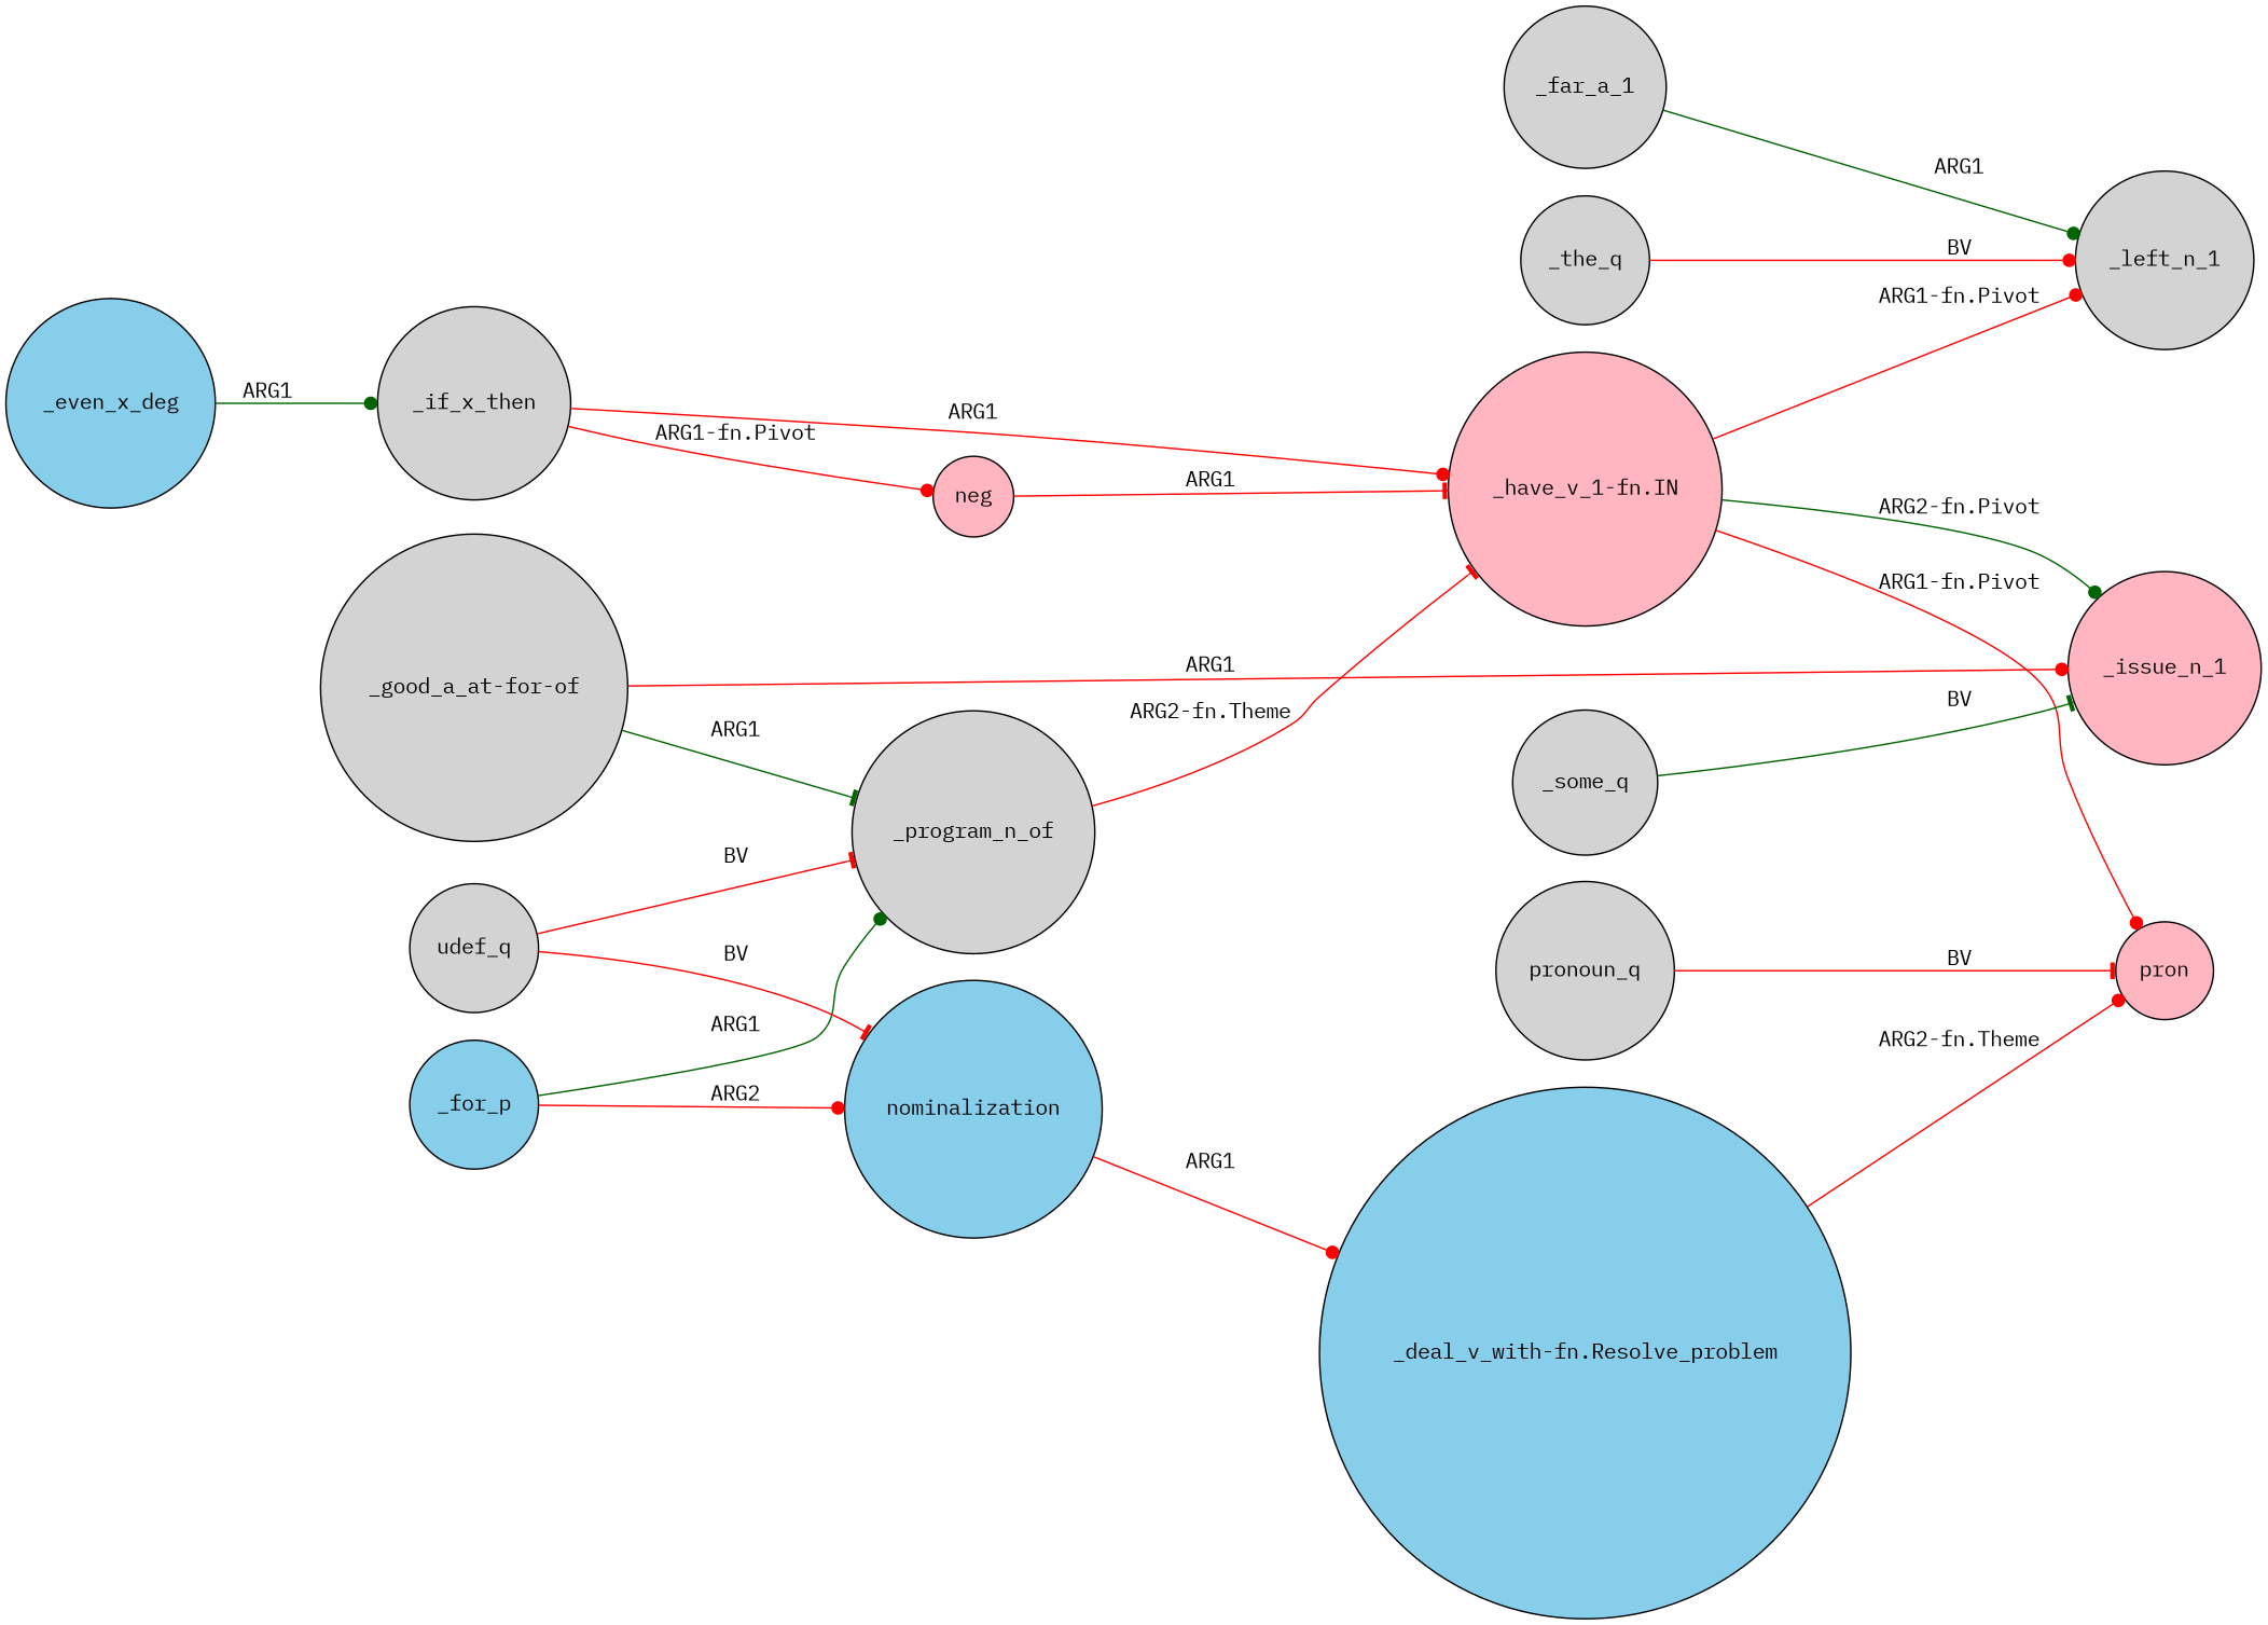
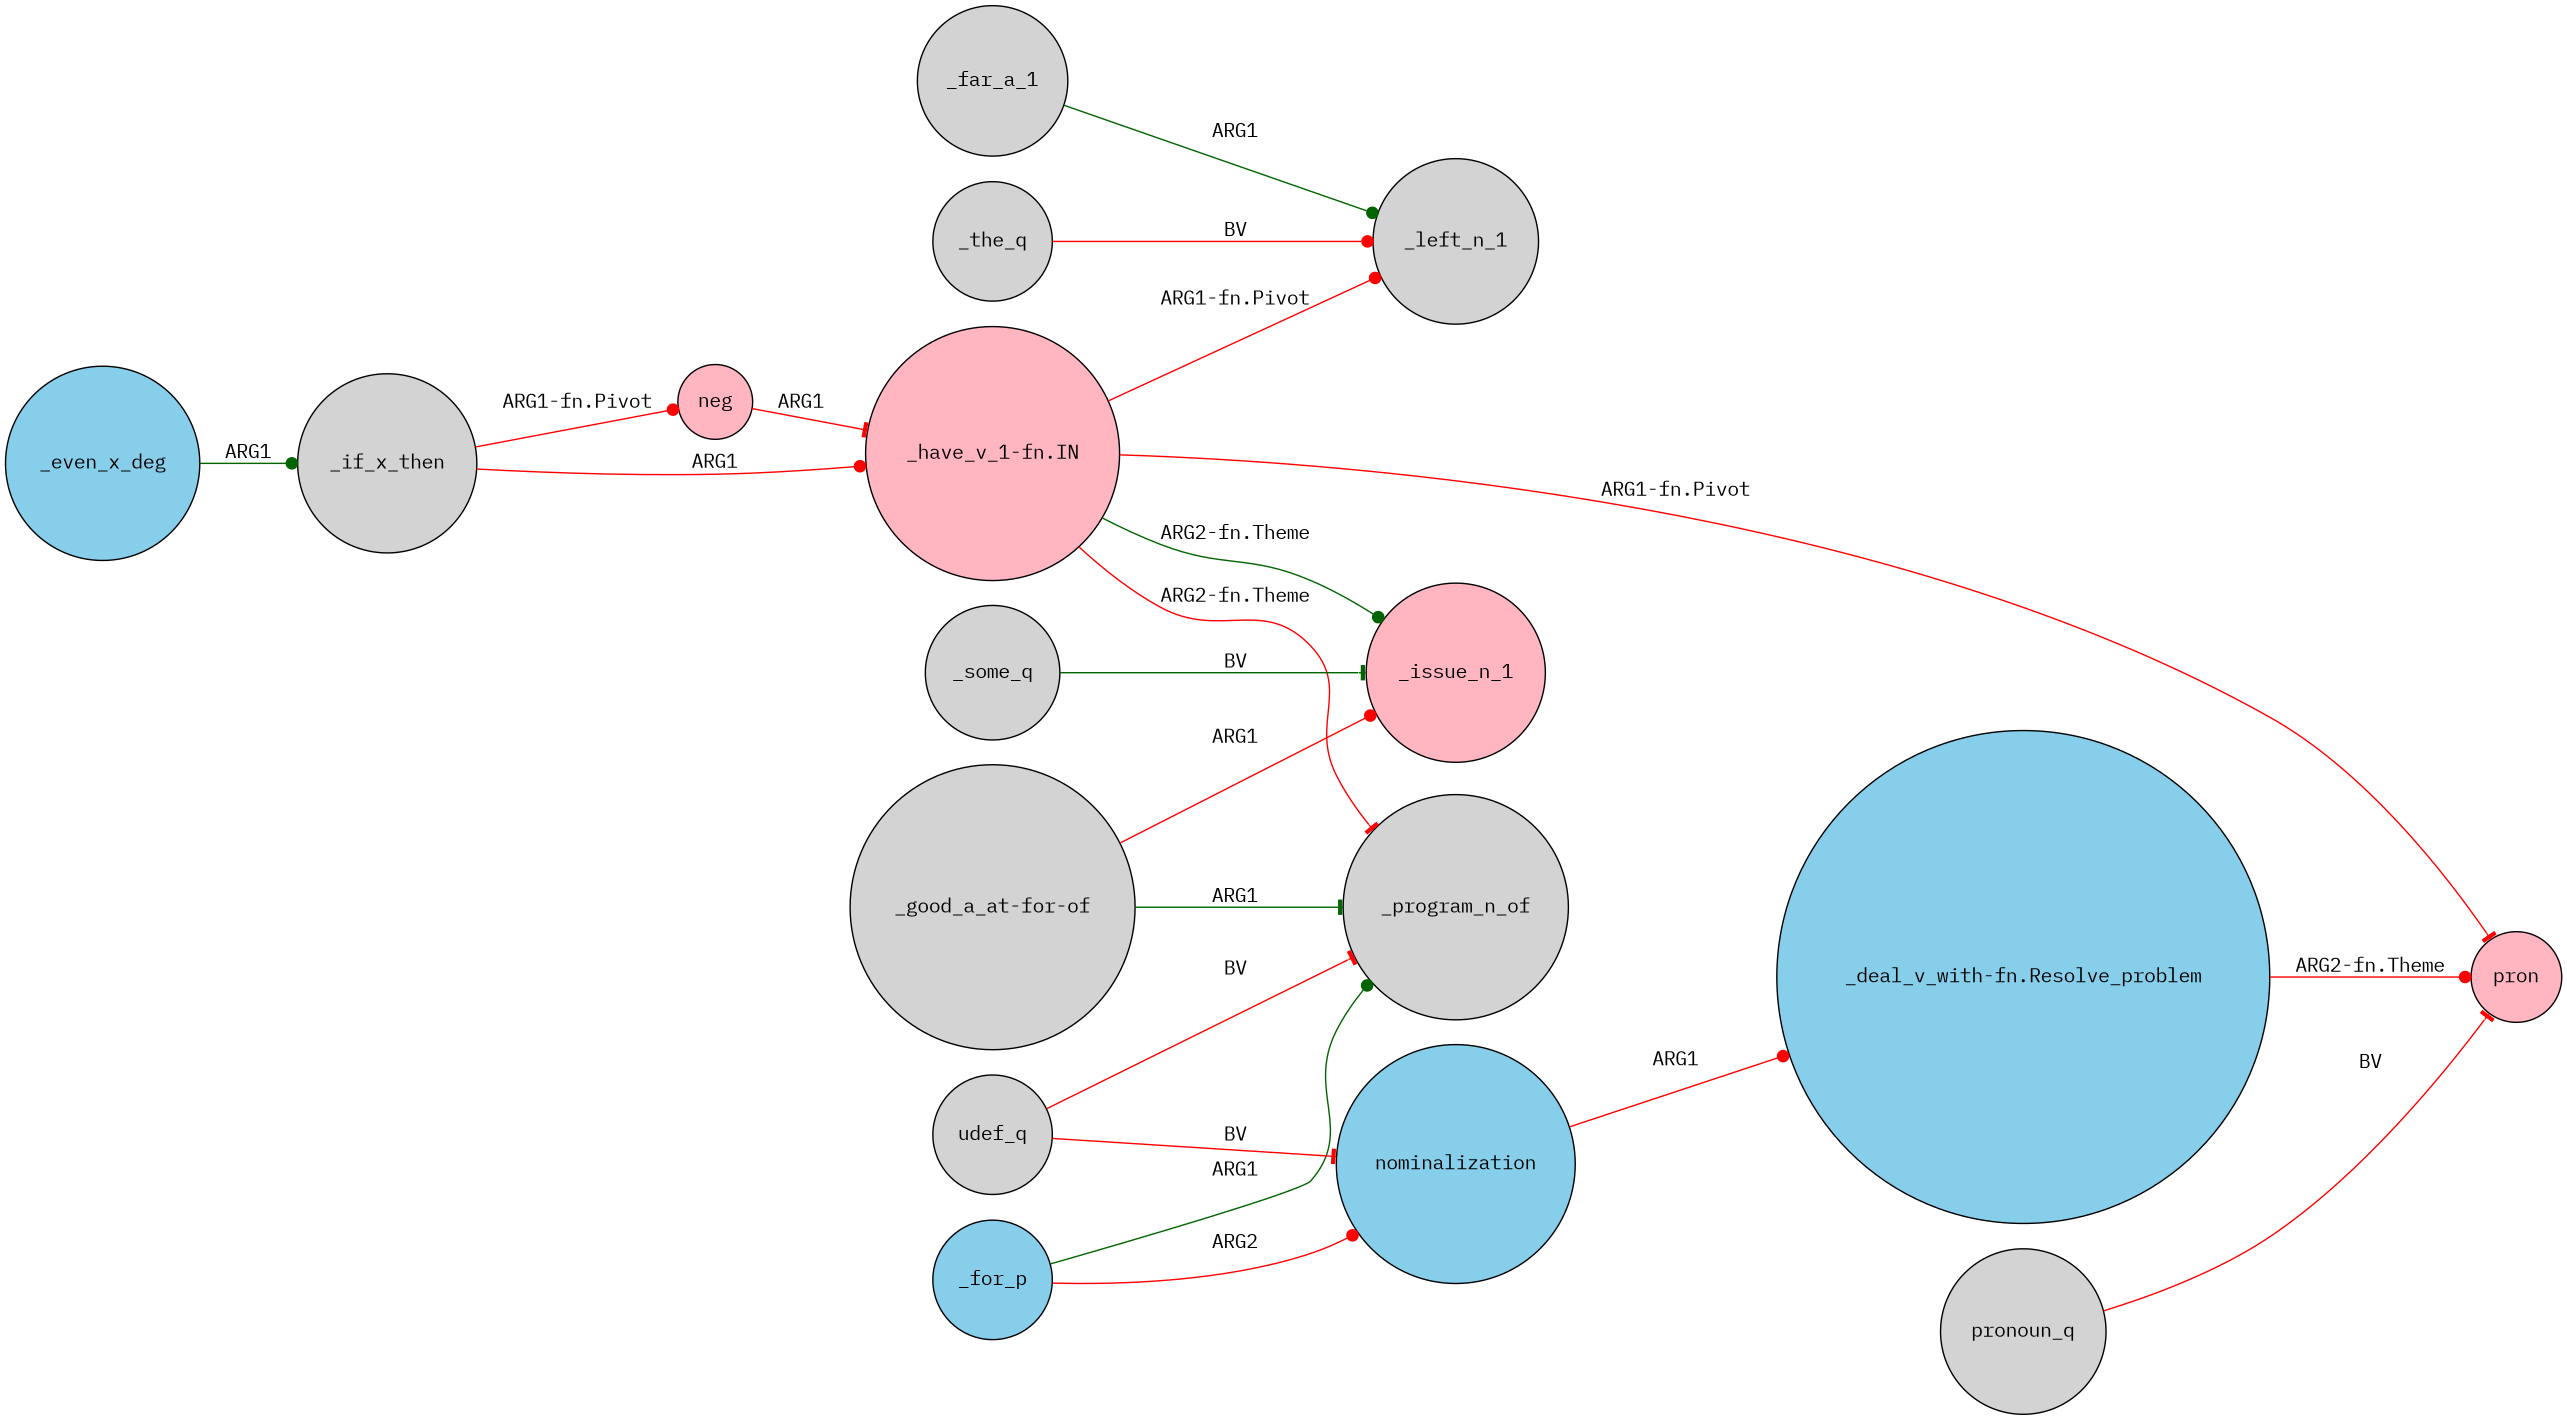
  digraph {
    fontname="IBM Plex Mono"
    rankdir=LR
    node [fillcolor=lightgrey fontname="IBM Plex Mono" shape=circle style=filled]
    edge [arrowhead=dot color=red fontname="IBM Plex Mono"]
    _far_a_1
    _left_n_1
    neg [fillcolor=lightpink]
    "_have_v_1-fn.IN" [fillcolor=lightpink]
    _program_n_of
    pron [fillcolor=lightpink]
    _issue_n_1 [fillcolor=lightpink]
    "_good_a_at-for-of"
    nominalization [fillcolor=skyblue]
    "_deal_v_with-fn.Resolve_problem" [fillcolor=skyblue]
    _even_x_deg [fillcolor=skyblue]
    _if_x_then
    _for_p [fillcolor=skyblue]
    udef_q
    pronoun_q
    _some_q
    _the_q
    _far_a_1 -> _left_n_1 [color=darkgreen label=ARG1]
    neg -> "_have_v_1-fn.IN" [arrowhead=tee label=ARG1]
    "_have_v_1-fn.IN" -> _left_n_1 [label="ARG1-fn.Pivot"]
-   _program_n_of -> "_have_v_1-fn.IN" [arrowhead=tee label="ARG2-fn.Theme"]
-   "_have_v_1-fn.IN" -> pron [label="ARG1-fn.Pivot"]
-   "_have_v_1-fn.IN" -> _issue_n_1 [color=darkgreen label="ARG2-fn.Pivot"]
+   "_have_v_1-fn.IN" -> _program_n_of [arrowhead=tee label="ARG2-fn.Theme"]
+   "_have_v_1-fn.IN" -> pron [arrowhead=tee label="ARG1-fn.Pivot"]
+   "_have_v_1-fn.IN" -> _issue_n_1 [color=darkgreen label="ARG2-fn.Theme"]
    "_good_a_at-for-of" -> _program_n_of [arrowhead=tee color=darkgreen label=ARG1]
    "_good_a_at-for-of" -> _issue_n_1 [label=ARG1]
    nominalization -> "_deal_v_with-fn.Resolve_problem" [label=ARG1]
    "_deal_v_with-fn.Resolve_problem" -> pron [label="ARG2-fn.Theme"]
    _even_x_deg -> _if_x_then [color=darkgreen label=ARG1]
    _if_x_then -> neg [label="ARG1-fn.Pivot"]
    _if_x_then -> "_have_v_1-fn.IN" [label=ARG1]
    _for_p -> _program_n_of [color=darkgreen label=ARG1]
    _for_p -> nominalization [label=ARG2]
    udef_q -> _program_n_of [arrowhead=tee label=BV]
    udef_q -> nominalization [arrowhead=tee label=BV]
    pronoun_q -> pron [arrowhead=tee label=BV]
    _some_q -> _issue_n_1 [arrowhead=tee color=darkgreen label=BV]
    _the_q -> _left_n_1 [label=BV]
  }
